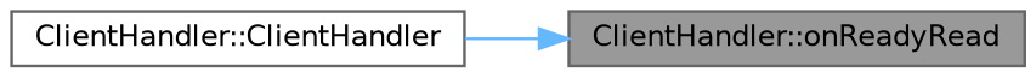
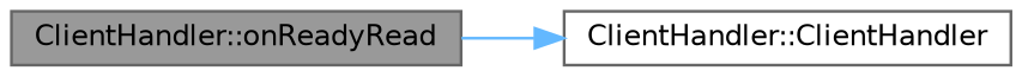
  digraph {
    rankdir=RL
    node [fontname=Helvetica fontsize=10 shape=box style=filled]
    n1 [color=gray40 fillcolor=grey60 fontcolor=black height=0.2 label="ClientHandler::onReadyRead" width=0.4]
    n2 [color=grey40 fillcolor=white height=0.2 label="ClientHandler::ClientHandler" width=0.4]
-   n1 -> n2 [color=steelblue1 dir=back fontname=Helvetica fontsize=10 labelfontname=Helvetica labelfontsize=10 style=solid]
+   n2 -> n1 [color=steelblue1 dir=back fontname=Helvetica fontsize=10 labelfontname=Helvetica labelfontsize=10 style=solid]
  }
